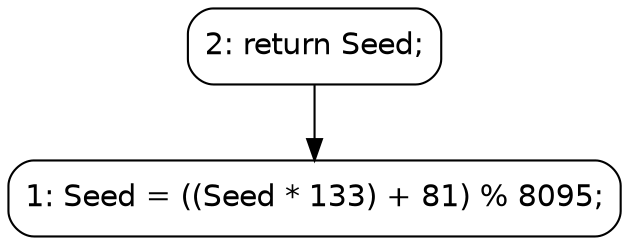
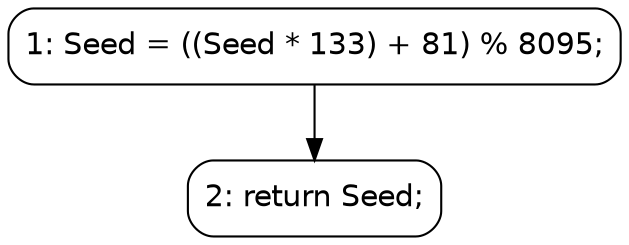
  digraph {
    node [fontname=Helvetica shape=box style=rounded]
    n1 [label="1: Seed = ((Seed * 133) + 81) % 8095;"]
    n2 [label="2: return Seed;"]
-   n2 -> n1
+   n1 -> n2
  }
